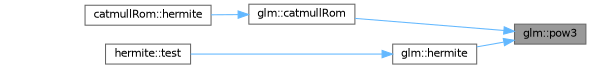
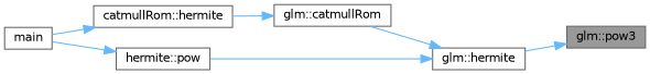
  digraph {
    rankdir=RL
    node [color=grey40 fillcolor=white fontname=Helvetica fontsize=10 shape=box style=filled]
    edge [color=steelblue1 dir=back fontname=Helvetica fontsize=10 labelfontname=Helvetica labelfontsize=10 style=solid]
    n1 [color=gray40 fillcolor=grey60 fontcolor=black height=0.2 label="glm::pow3" width=0.4]
    n2 [height=0.2 label="glm::catmullRom" width=0.4]
    n3 [height=0.2 label="glm::hermite" width=0.4]
    n4 [height=0.2 label="catmullRom::hermite" width=0.4]
-   n5 [height=0.2 label="hermite::test" width=0.4]
-   n1 -> n2
+   n5 [height=0.2 label="hermite::pow" width=0.4]
+   n6 [height=0.2 label=main width=0.4]
+   n3 -> n2
    n1 -> n3
    n2 -> n4
    n3 -> n5
+   n4 -> n6
+   n5 -> n6
  }
